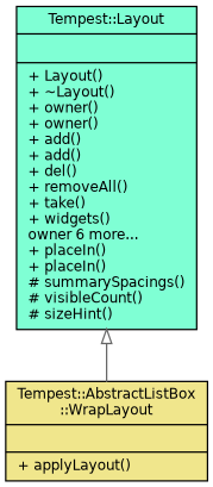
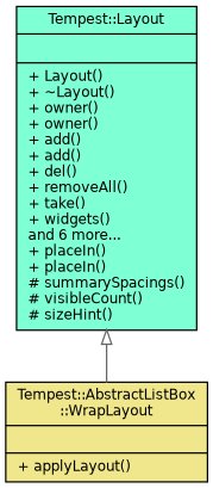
  digraph {
    node [color=black fontname=Helvetica fontsize=10 shape=record style=filled]
    n1 [fillcolor=khaki fontcolor=black height=0.2 label="{Tempest::AbstractListBox\l::WrapLayout\n||+ applyLayout()\l}" width=0.4]
-   n2 [fillcolor=aquamarine height=0.2 label="{Tempest::Layout\n||+ Layout()\l+ ~Layout()\l+ owner()\l+ owner()\l+ add()\l+ add()\l+ del()\l+ removeAll()\l+ take()\l+ widgets()\lowner 6 more...\l+ placeIn()\l+ placeIn()\l# summarySpacings()\l# visibleCount()\l# sizeHint()\l}" width=0.4]
+   n2 [fillcolor=aquamarine height=0.2 label="{Tempest::Layout\n||+ Layout()\l+ ~Layout()\l+ owner()\l+ owner()\l+ add()\l+ add()\l+ del()\l+ removeAll()\l+ take()\l+ widgets()\land 6 more...\l+ placeIn()\l+ placeIn()\l# summarySpacings()\l# visibleCount()\l# sizeHint()\l}" width=0.4]
    n2 -> n1 [arrowtail=onormal color=gray40 dir=back fontname=Helvetica fontsize=10 labelfontname=Helvetica labelfontsize=10 style=solid]
  }
